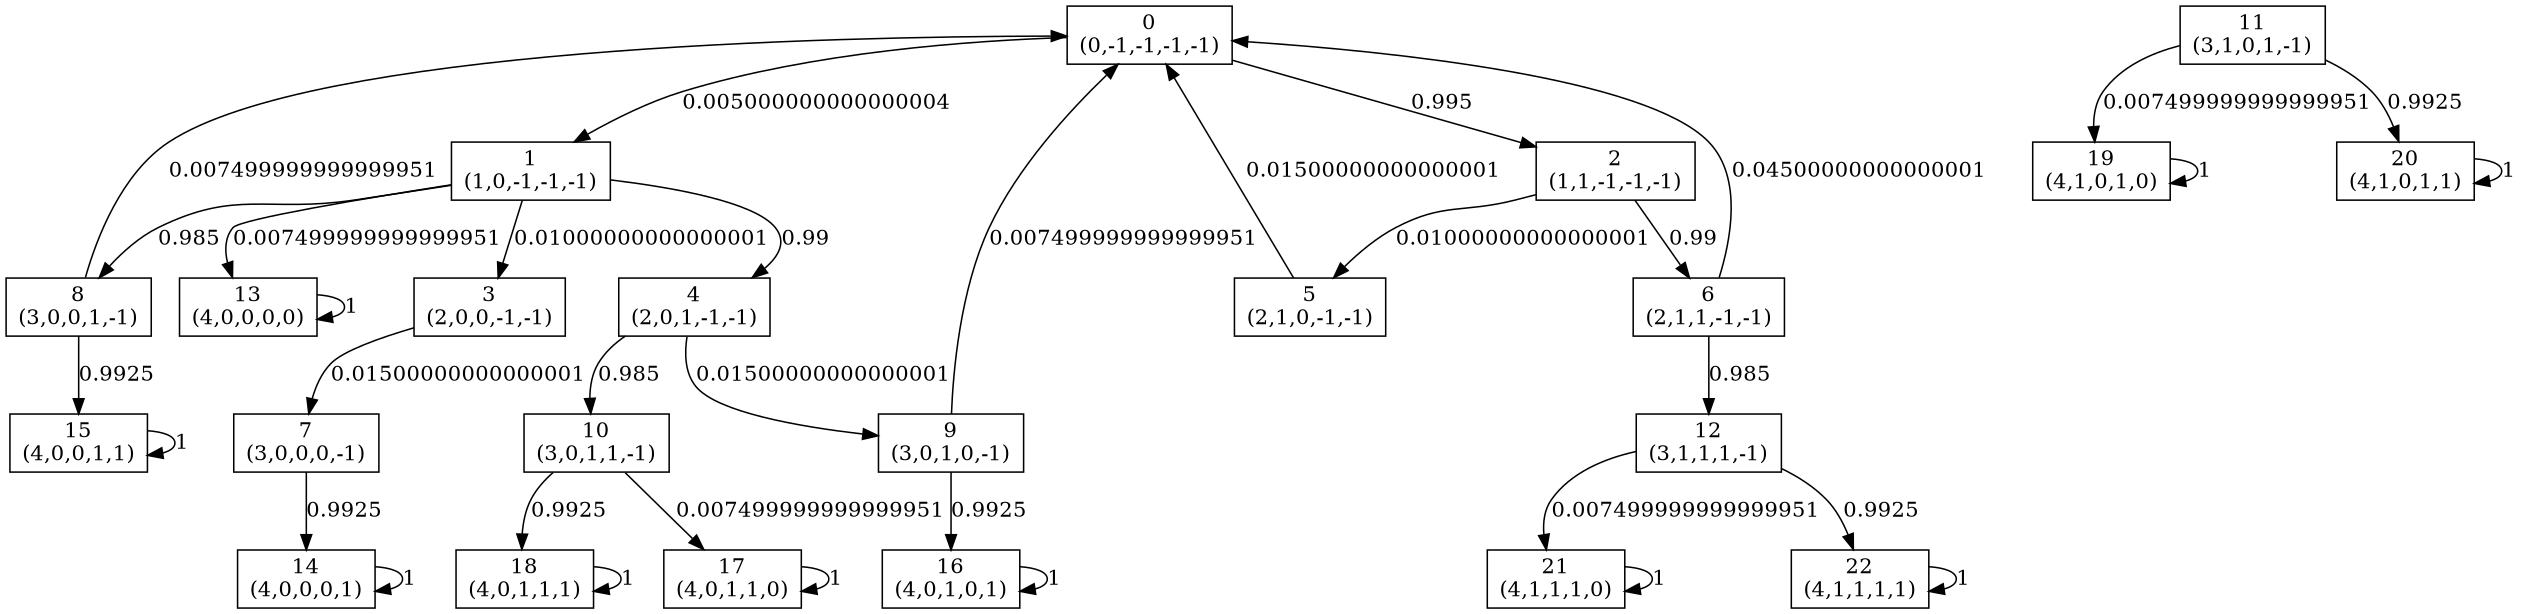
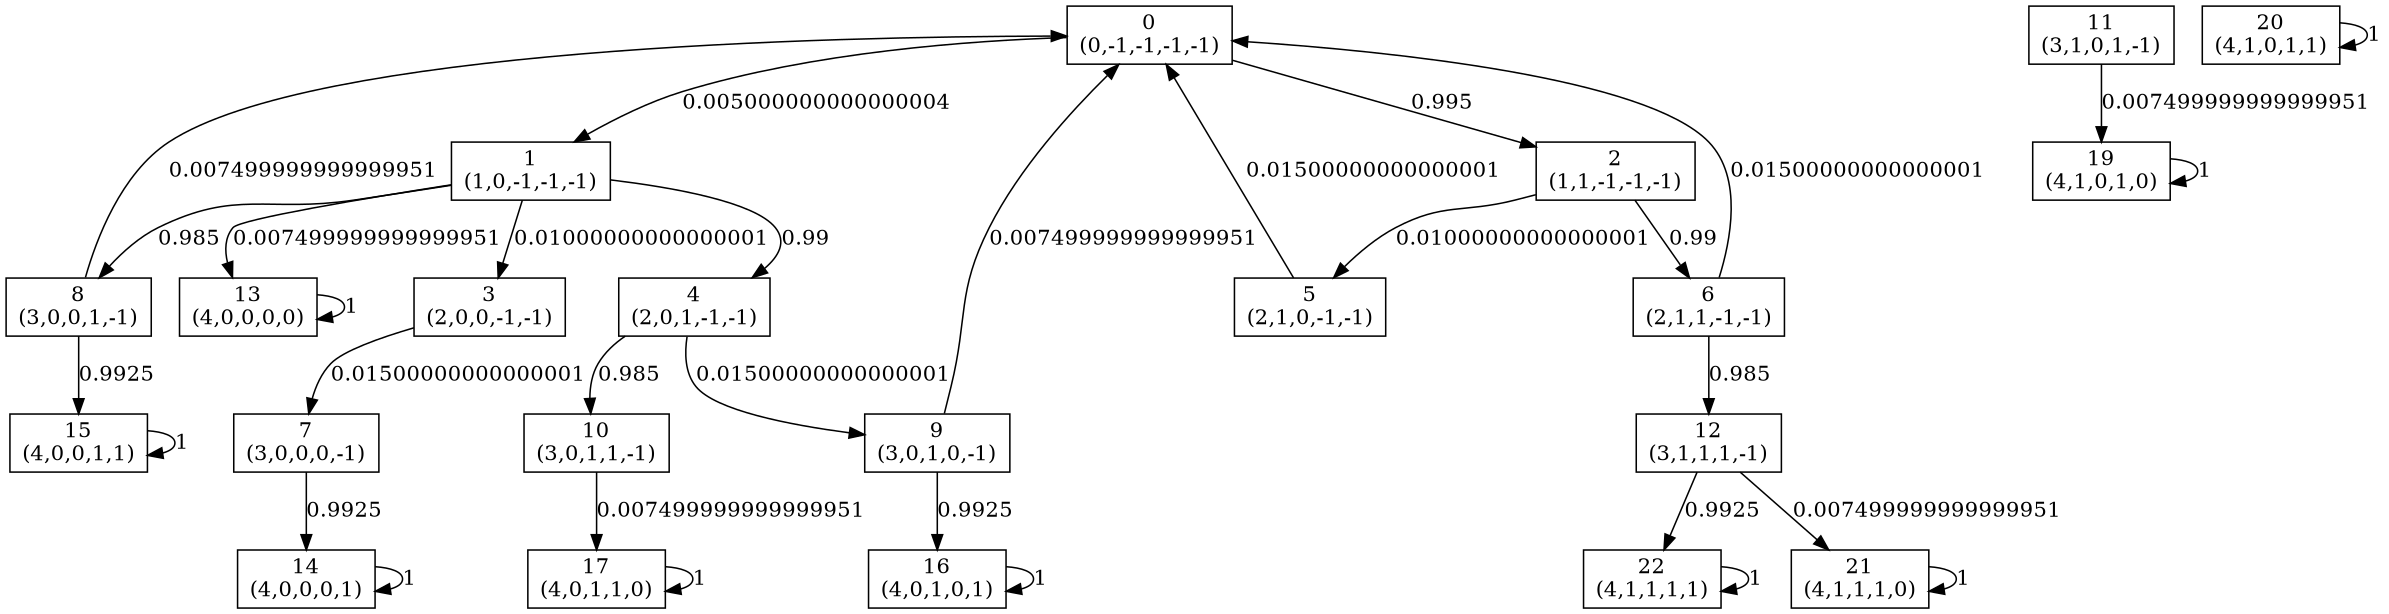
  digraph {
    node [shape=box]
    n1 [label="0\n(0,-1,-1,-1,-1)"]
    n2 [label="1\n(1,0,-1,-1,-1)"]
    n3 [label="2\n(1,1,-1,-1,-1)"]
    n4 [label="3\n(2,0,0,-1,-1)"]
    n5 [label="4\n(2,0,1,-1,-1)"]
    n6 [label="8\n(3,0,0,1,-1)"]
    n7 [label="13\n(4,0,0,0,0)"]
    n8 [label="5\n(2,1,0,-1,-1)"]
    n9 [label="6\n(2,1,1,-1,-1)"]
    n10 [label="7\n(3,0,0,0,-1)"]
    n11 [label="9\n(3,0,1,0,-1)"]
    n12 [label="10\n(3,0,1,1,-1)"]
    n13 [label="12\n(3,1,1,1,-1)"]
    n14 [label="14\n(4,0,0,0,1)"]
    n15 [label="15\n(4,0,0,1,1)"]
    n16 [label="16\n(4,0,1,0,1)"]
    n17 [label="17\n(4,0,1,1,0)"]
-   n18 [label="18\n(4,0,1,1,1)"]
    n19 [label="11\n(3,1,0,1,-1)"]
    n20 [label="19\n(4,1,0,1,0)"]
    n21 [label="20\n(4,1,0,1,1)"]
    n22 [label="21\n(4,1,1,1,0)"]
    n23 [label="22\n(4,1,1,1,1)"]
    n1 -> n2 [label=0.005000000000000004]
    n1 -> n3 [label=0.995]
    n2 -> n4 [label=0.01000000000000001]
    n2 -> n5 [label=0.99]
    n2 -> n6 [label=0.985]
    n2 -> n7 [label=0.007499999999999951]
    n3 -> n8 [label=0.01000000000000001]
    n3 -> n9 [label=0.99]
    n4 -> n10 [label=0.01500000000000001]
    n5 -> n11 [label=0.01500000000000001]
    n5 -> n12 [label=0.985]
    n6 -> n1 [label=0.007499999999999951]
    n6 -> n15 [label=0.9925]
    n7 -> n7 [label=1]
    n8 -> n1 [label=0.01500000000000001]
-   n9 -> n1 [label=0.04500000000000001]
+   n9 -> n1 [label=0.01500000000000001]
    n9 -> n13 [label=0.985]
    n10 -> n14 [label=0.9925]
    n11 -> n1 [label=0.007499999999999951]
    n11 -> n16 [label=0.9925]
    n12 -> n17 [label=0.007499999999999951]
-   n12 -> n18 [label=0.9925]
    n13 -> n22 [label=0.007499999999999951]
    n13 -> n23 [label=0.9925]
    n14 -> n14 [label=1]
    n15 -> n15 [label=1]
    n16 -> n16 [label=1]
    n17 -> n17 [label=1]
-   n18 -> n18 [label=1]
    n19 -> n20 [label=0.007499999999999951]
-   n19 -> n21 [label=0.9925]
    n20 -> n20 [label=1]
    n21 -> n21 [label=1]
    n22 -> n22 [label=1]
    n23 -> n23 [label=1]
  }
